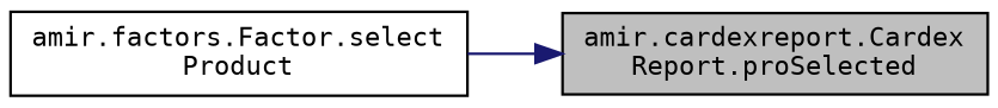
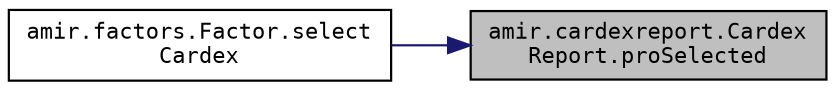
  digraph {
    rankdir=RL
    fontname="DejaVu Sans Mono"
    node [color=black fontname="DejaVu Sans Mono" fontsize=10 shape=record style=filled]
    n1 [fillcolor=grey75 fontcolor=black height=0.2 label="amir.cardexreport.Cardex\lReport.proSelected" width=0.4]
-   n2 [fillcolor=white height=0.2 label="amir.factors.Factor.select\lProduct" width=0.4]
+   n2 [fillcolor=white height=0.2 label="amir.factors.Factor.select\lCardex" width=0.4]
    n1 -> n2 [color=midnightblue dir=back fontname="DejaVu Sans Mono" fontsize=10 labelfontname="FreeSans.ttf" labelfontsize=10 style=solid]
  }
